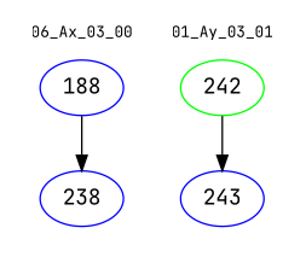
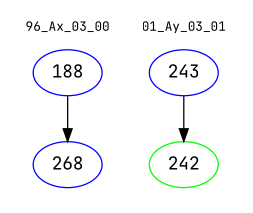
  digraph {
    fontname="JetBrains Mono"
    node [color=blue fontname="JetBrains Mono"]
    edge [color=black fontname="JetBrains Mono"]
    n1 [label=188]
-   n2 [label=238]
+   n2 [label=268]
    n3 [color=green label=242]
    n4 [label=243]
    subgraph cluster_1 {
      color=white
      fontsize=10
-     label="06_Ax_03_00"
+     label="96_Ax_03_00"
      n1
      n2
    }
    subgraph cluster_2 {
      color=white
      fontsize=10
      label="01_Ay_03_01"
      n3
      n4
    }
    n1 -> n2
-   n3 -> n4
+   n4 -> n3
  }
